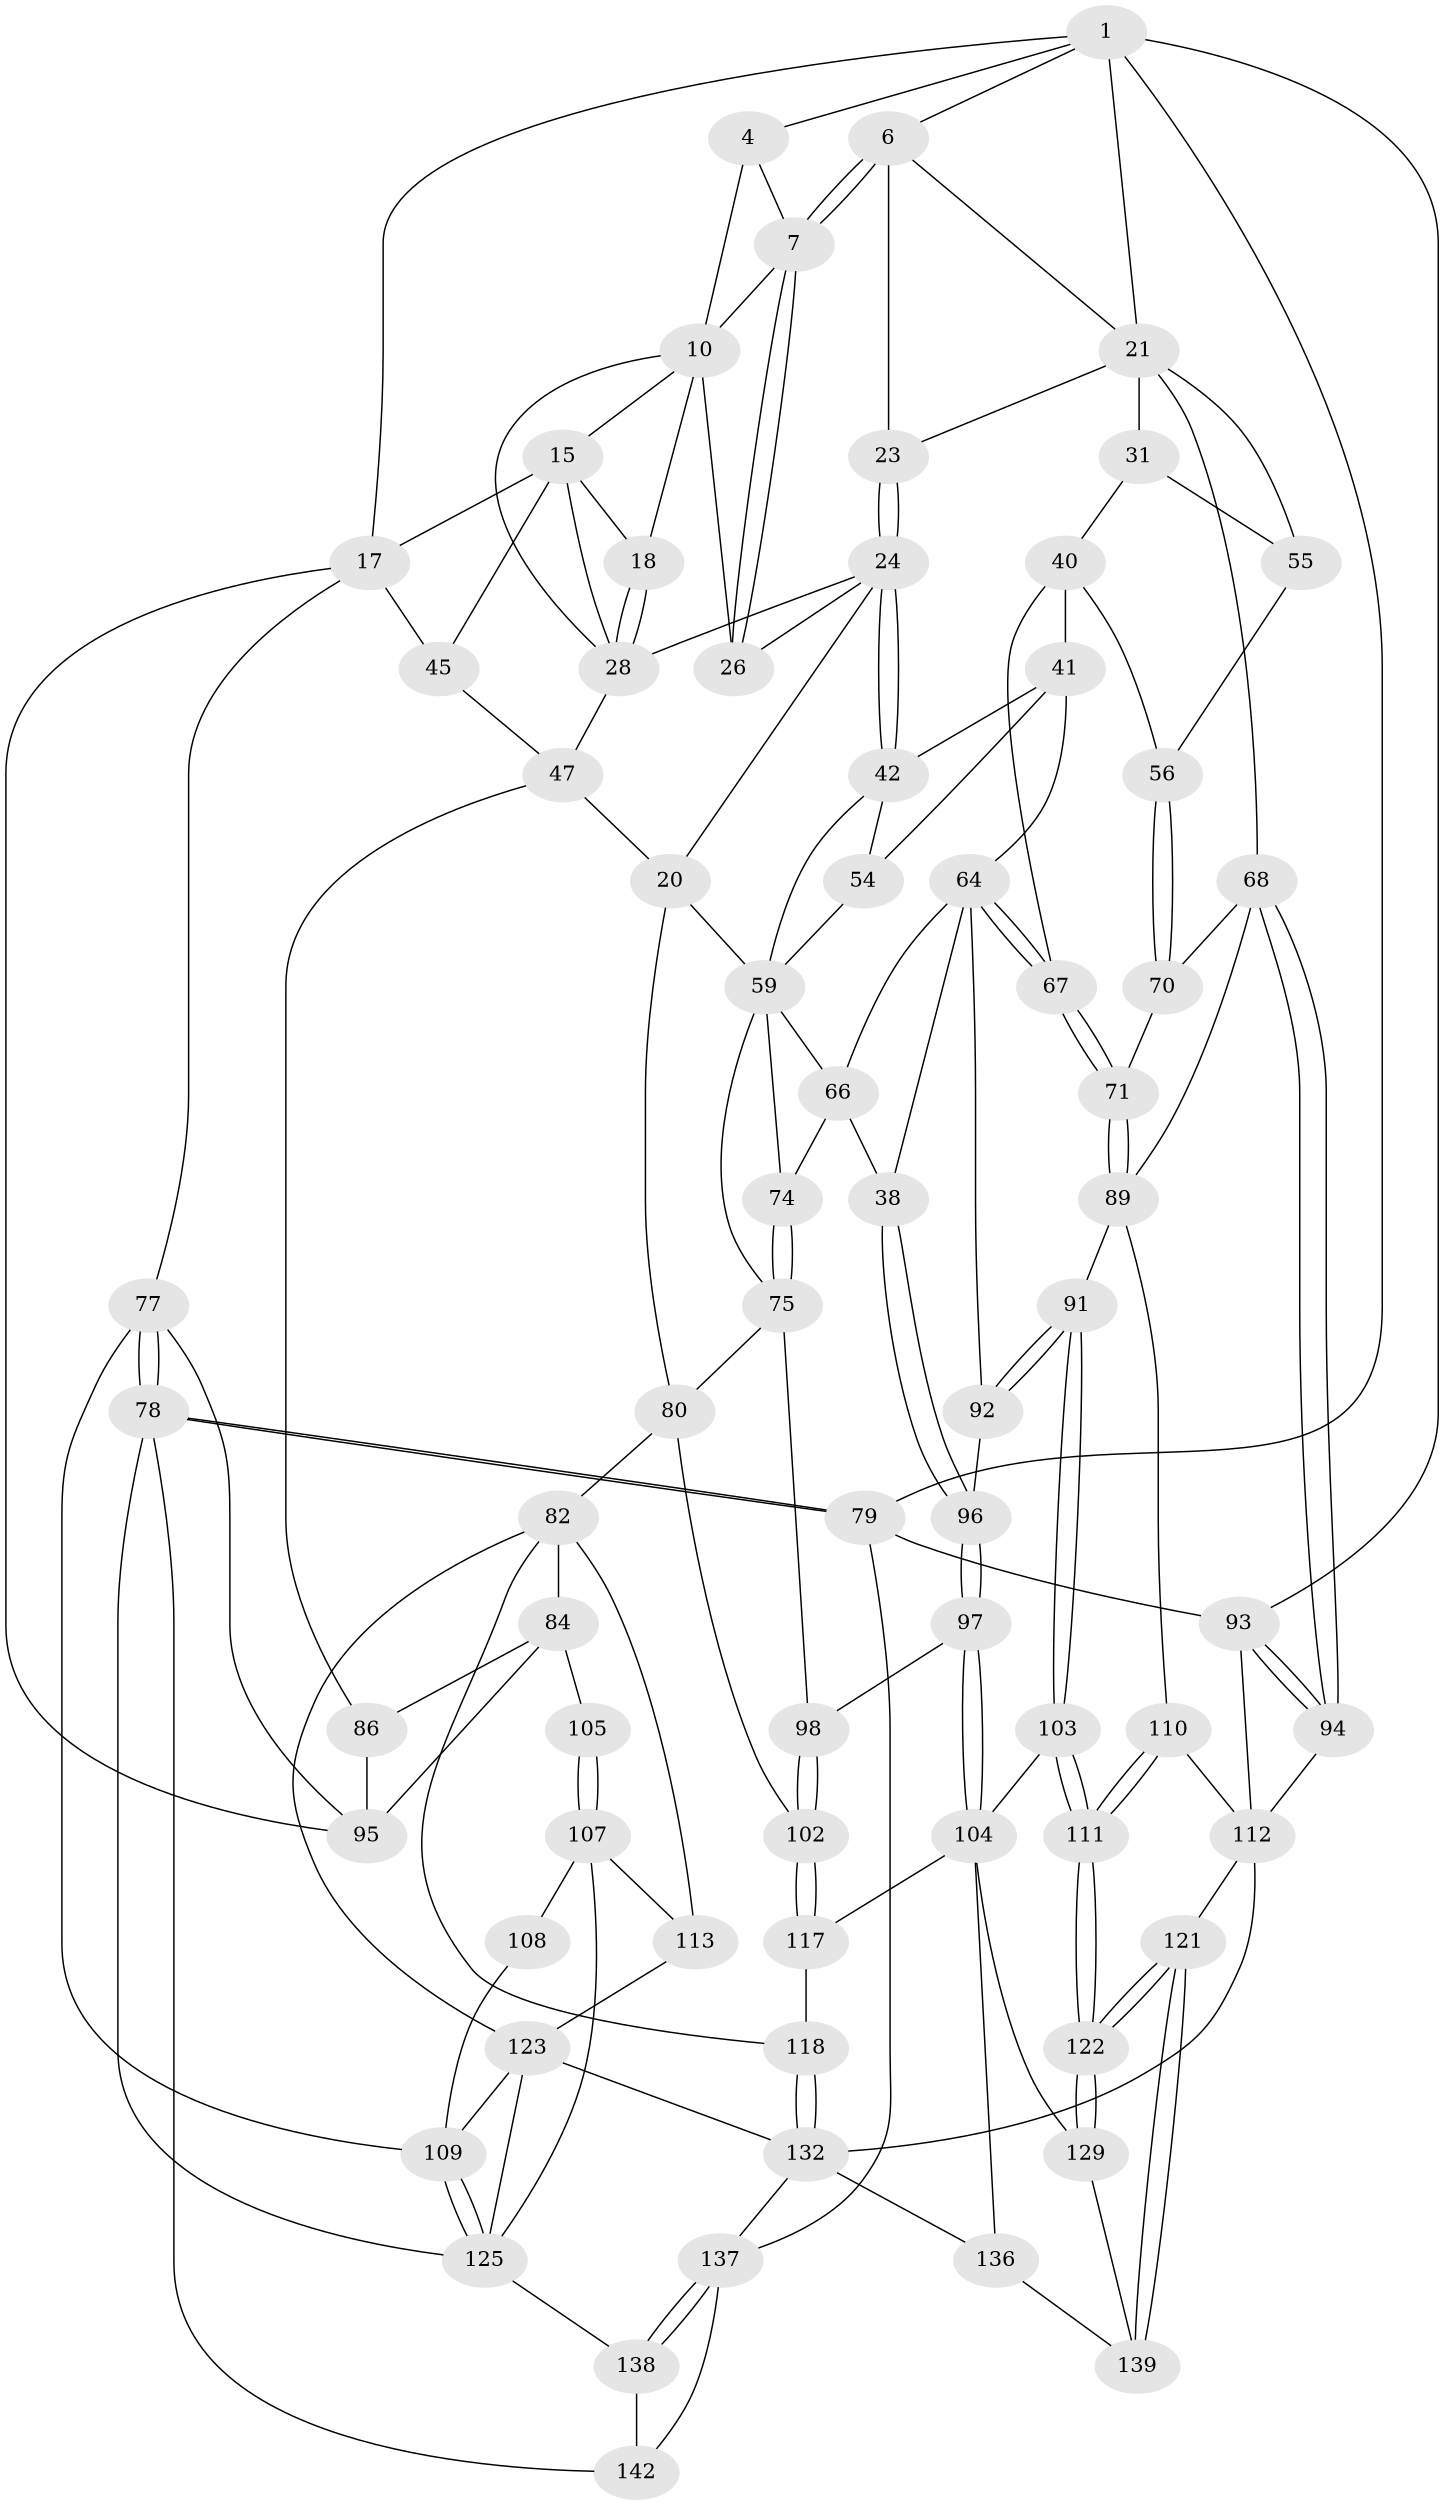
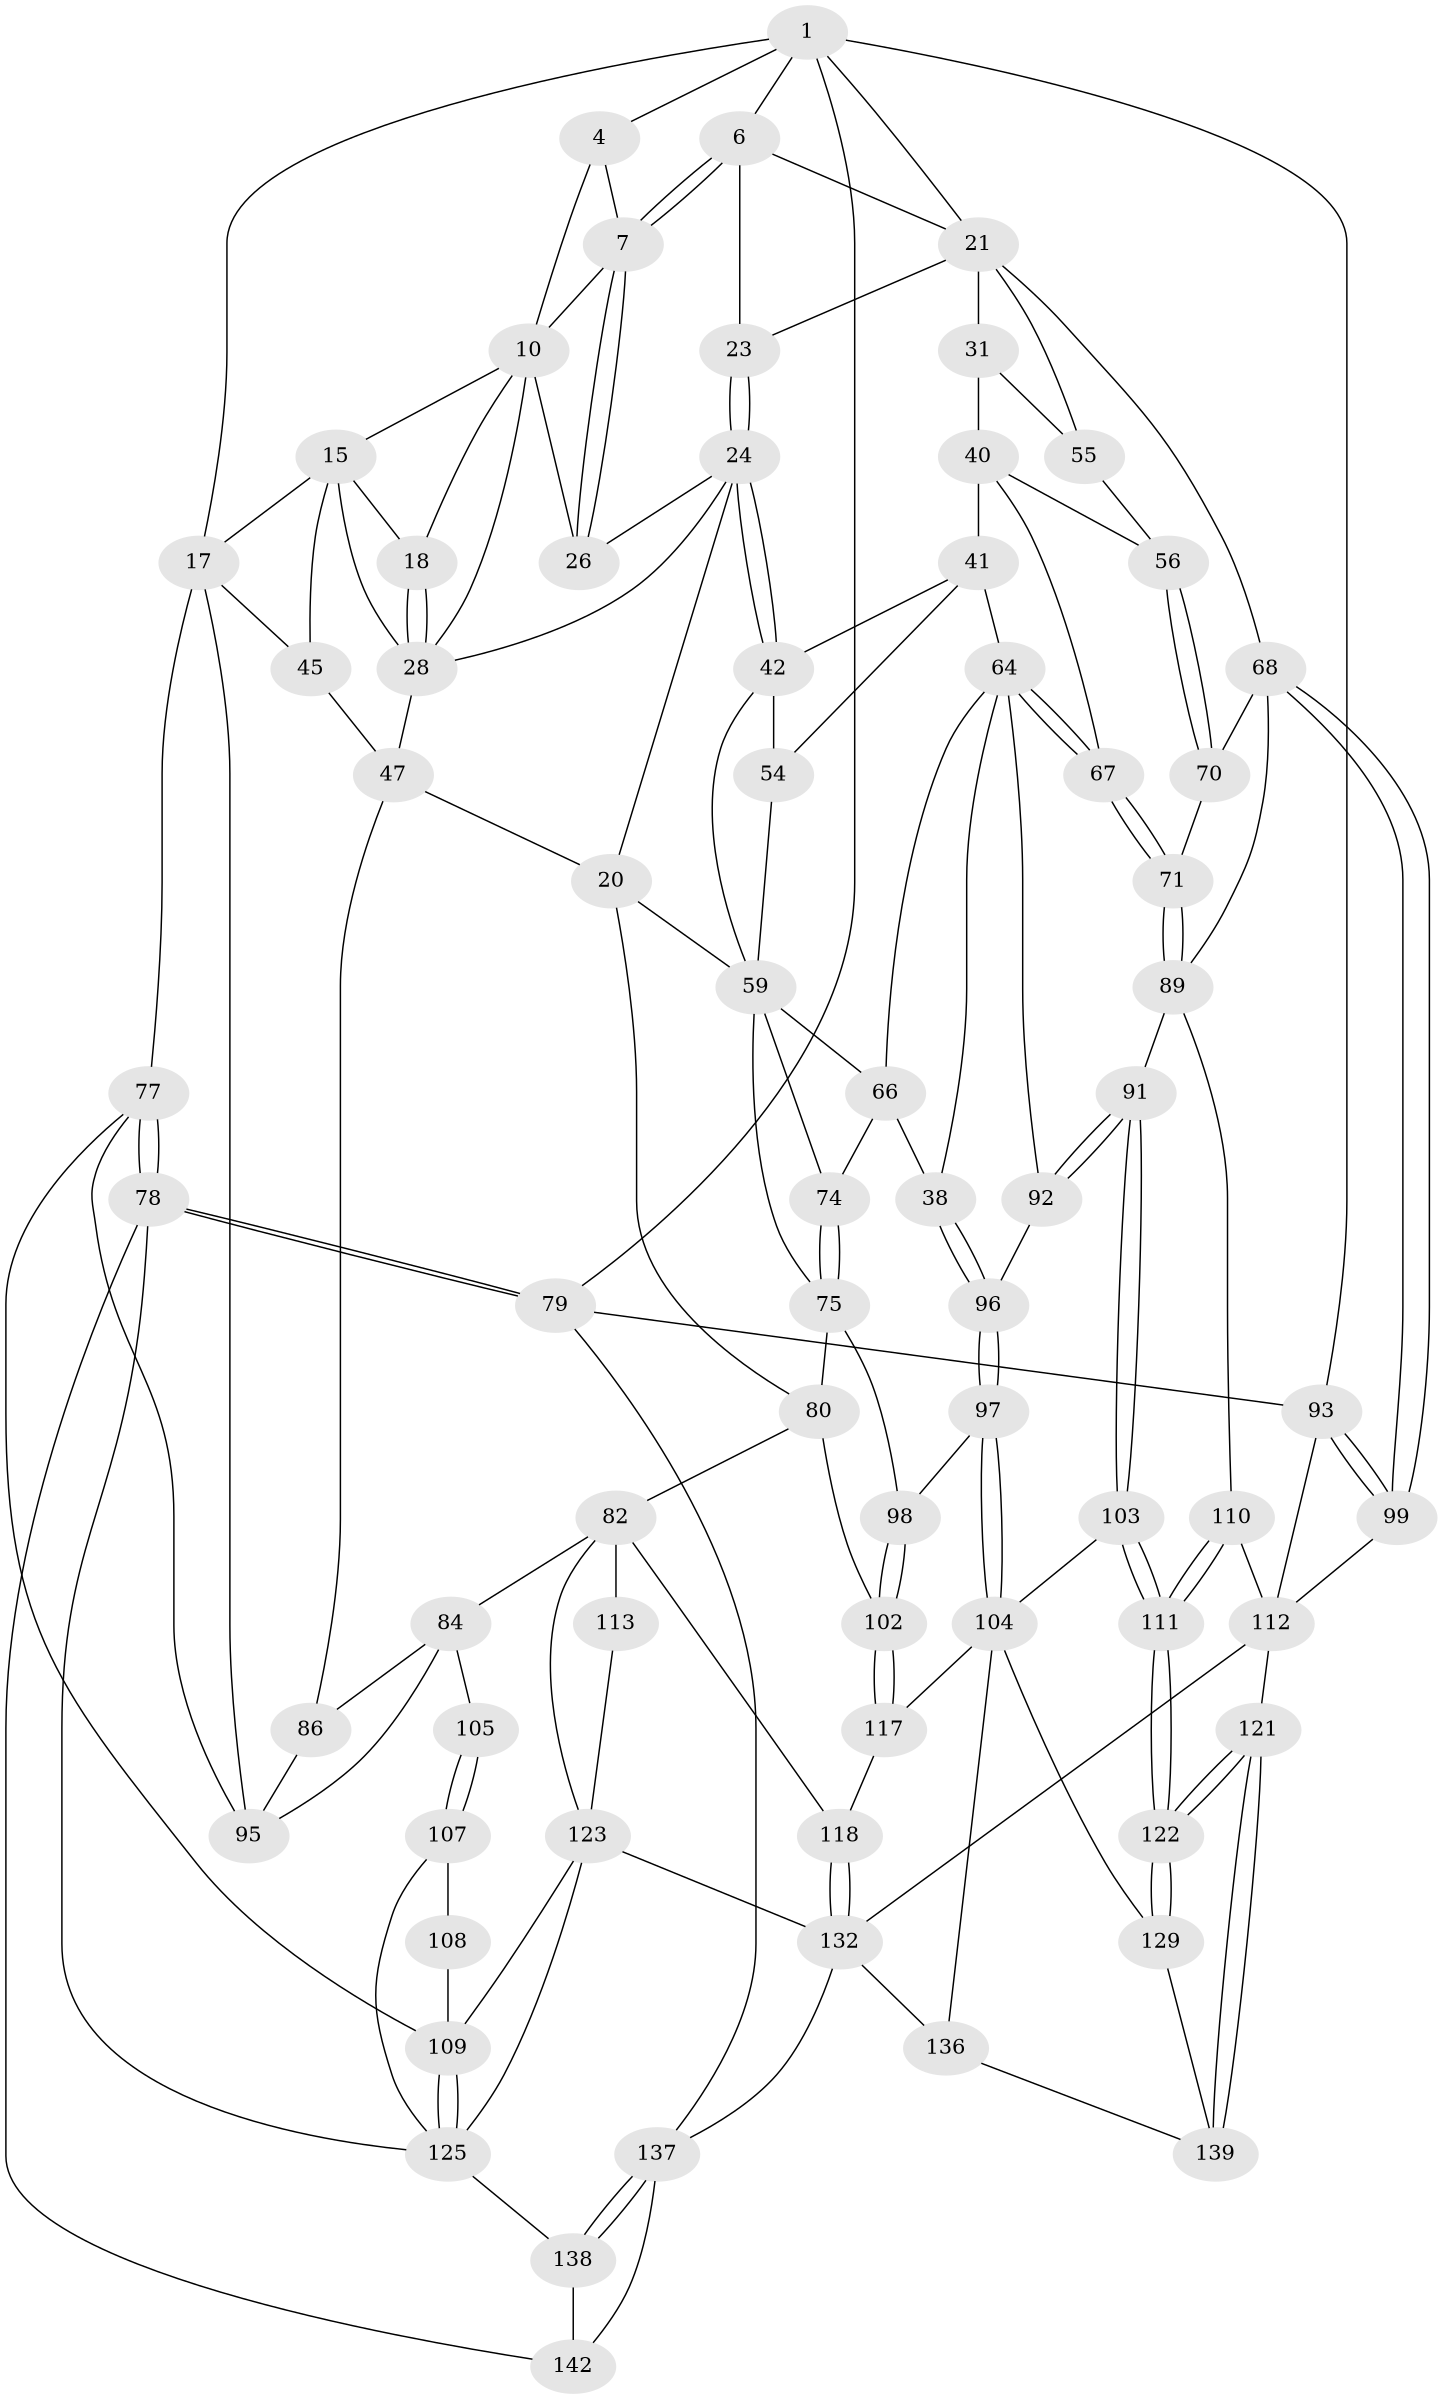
  graph {
    node [color=gray90 style=filled]
    1 [super="+2"]
    4 [super="+5"]
    6 [super="+20"]
    17 [super="+46"]
    21 [super="+27+22"]
    79
    93
    7 [super="+8"]
    10 [super="+11+12"]
    23
    45 [super="+49"]
    77 [super="+106"]
    95 [super="+101"]
    n14 [label=31 super="+39"]
    55
    68 [super="+69"]
    137 [super="+145"]
-   94
+   94 [label=99]
    112 [super="+120"]
    26 [super="+29"]
    15 [super="+19+16"]
    18
    28 [super="+33"]
    24 [super="+25"]
    47 [super="+48"]
    78 [super="+127"]
    109
    40 [super="+51"]
    56
    70
    89 [super="+90"]
    42 [super="+43"]
    n33 [label=20 super="+62"]
    54
    59 [super="+60+63"]
    80 [super="+81"]
    86
    41 [super="+52"]
    67
    64 [super="+65"]
    71
    66 [super="+73"]
    n43 [label=38]
    92
    74
    75 [super="+99"]
    82 [super="+119+83"]
    102
    98
    96
    91
    110
    125 [super="+128+126"]
    142
    138
    84 [super="+85"]
    113
    118
    123 [super="+124+134"]
    117
    105
    132 [super="+133"]
    107 [super="+114"]
    97
    103
    111
    104 [super="+116"]
    121
    129
    136 [super="+140"]
    122
    139
    108
    1 -- 4
    1 -- 6
    1 -- 17
    1 -- 21
    1 -- 79
    1 -- 93
    4 -- 7
    4 -- 10 [weight=2]
    6 -- 21
    6 -- 7
    6 -- 7
    6 -- 23
    17 -- 45 [weight=2]
    17 -- 77
    17 -- 95
    21 -- 23
    21 -- n14 [weight=2]
    21 -- 55
    21 -- 68
    79 -- 93
    79 -- 137
    93 -- 94
    93 -- 94
    93 -- 112
    7 -- 10
    7 -- 26
    7 -- 26
    10 -- 26
    10 -- 15
    10 -- 18
    10 -- 28
    23 -- 24
    23 -- 24
    45 -- 47
    77 -- 95
    77 -- 78
    77 -- 78
    77 -- 109
    n14 -- 55
    n14 -- 40
    55 -- 56
    68 -- 94
    68 -- 94
    68 -- 70
    68 -- 89
    137 -- 142
    137 -- 138
    137 -- 138
    94 -- 112
    112 -- 132
    112 -- 121
    15 -- 17
    15 -- 45
    15 -- 18
    15 -- 28
    18 -- 28
    18 -- 28
    28 -- 47
    24 -- 26 [weight=2]
    24 -- 28
    24 -- 42 [weight=2]
    24 -- 42
    24 -- n33
    47 -- n33
    47 -- 86
    78 -- 79
    78 -- 79
    78 -- 125
    78 -- 142
    109 -- 125
    109 -- 125
    40 -- 56
    40 -- 41 [weight=2]
    40 -- 67
    56 -- 70
    56 -- 70
    70 -- 71
    89 -- 91
    89 -- 110
    42 -- 54
    42 -- 59
    n33 -- 59
    n33 -- 80
    54 -- 59
    59 -- 66
    59 -- 74
    59 -- 75
    80 -- 82
    80 -- 102
    86 -- 95
    41 -- 42
    41 -- 54
    41 -- 64
    67 -- 71
    67 -- 71
    64 -- 67
    64 -- 67
    64 -- 66
    64 -- n43
    64 -- 92
    71 -- 89
    71 -- 89
    66 -- n43
    66 -- 74
    n43 -- 96
    n43 -- 96
    92 -- 96
    74 -- 75
    74 -- 75
    75 -- 80
    75 -- 98
    82 -- 84
    82 -- 113
    82 -- 118
    82 -- 123
    102 -- 117
    102 -- 117
    98 -- 102
    98 -- 102
    96 -- 97
    96 -- 97
    91 -- 92
    91 -- 92
    91 -- 103
    91 -- 103
    110 -- 112
    110 -- 111
    110 -- 111
    125 -- 138
    138 -- 142
    84 -- 95
    84 -- 86
    84 -- 105 [weight=2]
    113 -- 123
    118 -- 132
    118 -- 132
    123 -- 109
    123 -- 125
    123 -- 132
    117 -- 118
    105 -- 107
    105 -- 107
    132 -- 137
    132 -- 136 [weight=2]
    107 -- 125
-   107 -- 113
    107 -- 108 [weight=2]
    97 -- 98
    97 -- 104
    97 -- 104
    103 -- 111
    103 -- 111
    103 -- 104
    111 -- 122
    111 -- 122
    104 -- 117
    104 -- 129
    104 -- 136
    121 -- 122
    121 -- 122
    121 -- 139
    121 -- 139
    129 -- 139
    136 -- 139
    122 -- 129
    122 -- 129
    108 -- 109
  }
